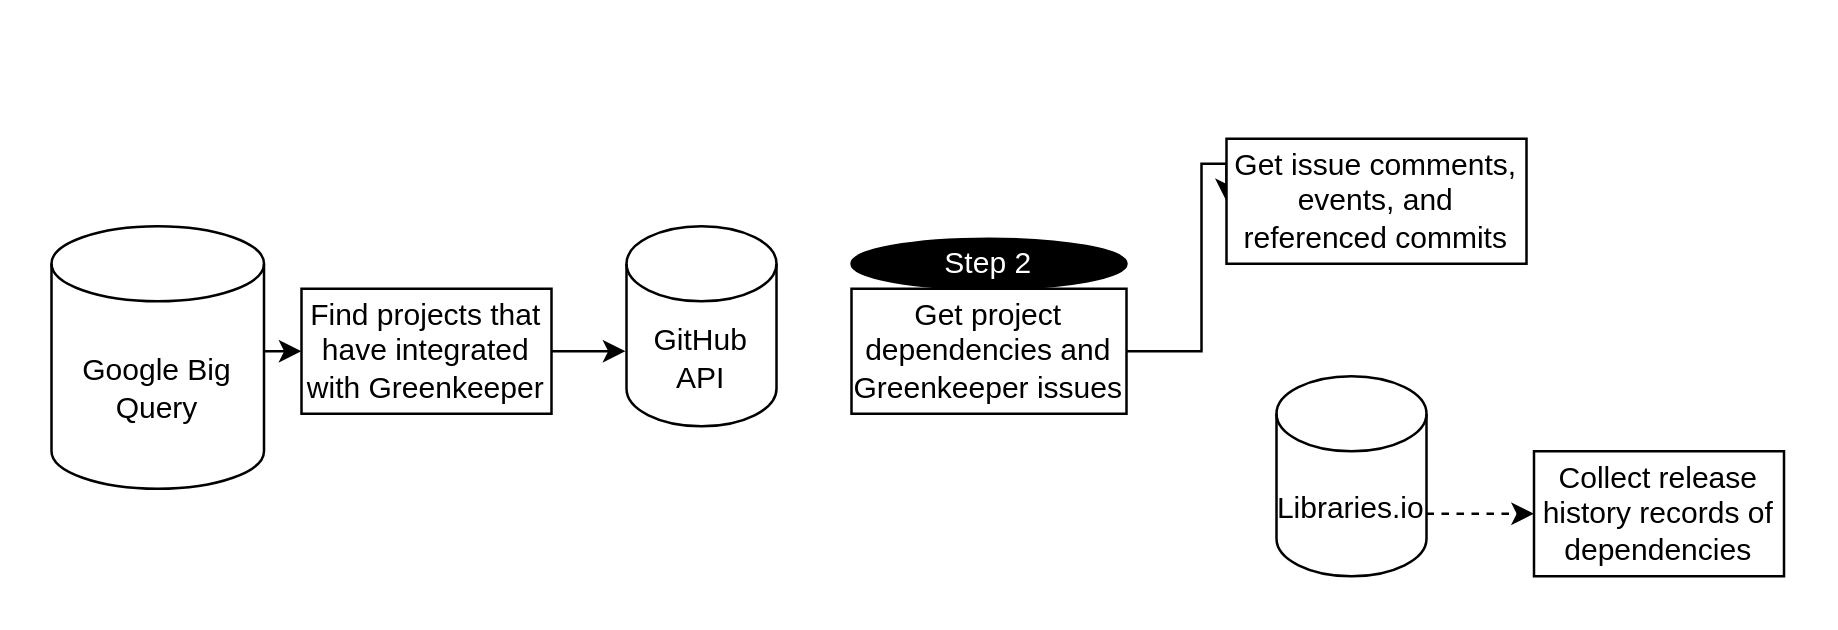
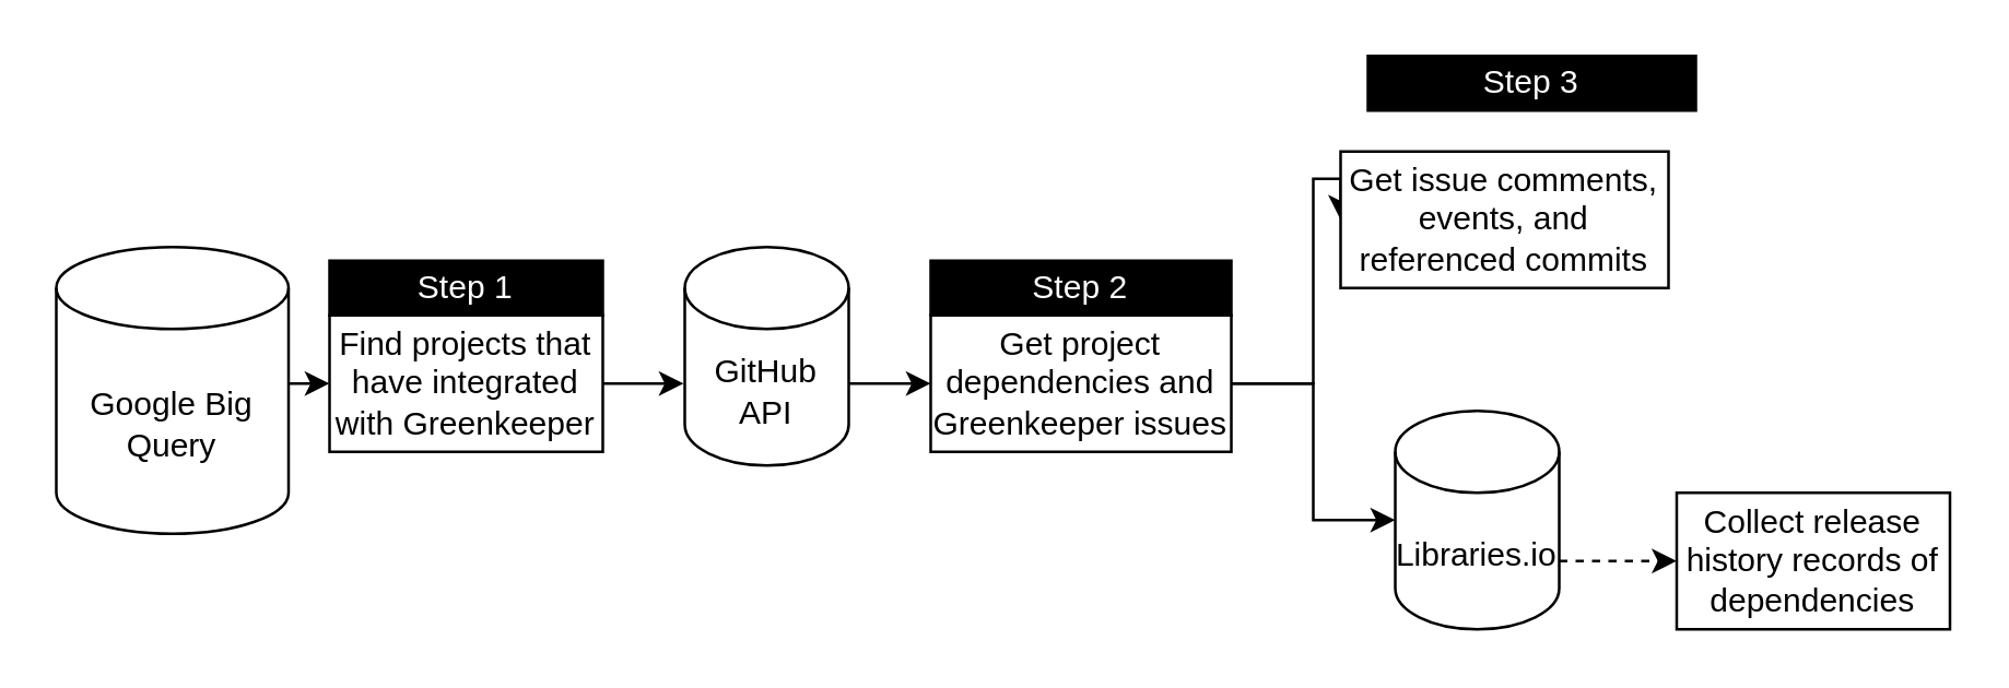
  <mxCell id="0" />
  <mxCell id="1" parent="0" />
  <mxCell id="2" style="edgeStyle=orthogonalEdgeStyle;rounded=0;orthogonalLoop=1;jettySize=auto;html=1;exitX=1;exitY=0.5;exitDx=0;exitDy=0;exitPerimeter=0;entryX=0;entryY=0.5;entryDx=0;entryDy=0;fontColor=#FFFFFF;" edge="1" parent="1" source="3" target="10"><mxGeometry relative="1" as="geometry"><Array as="points"><mxPoint x="80" y="140" /></Array></mxGeometry></mxCell>
  <mxCell id="3" value="Google Big Query" style="shape=cylinder3;whiteSpace=wrap;html=1;boundedLbl=1;backgroundOutline=1;size=15;" vertex="1" parent="1"><mxGeometry x="20" y="90" width="85" height="105" as="geometry" /></mxCell>
+ <mxCell id="4" value="" style="edgeStyle=orthogonalEdgeStyle;rounded=0;orthogonalLoop=1;jettySize=auto;html=1;fontColor=#FFFFFF;entryX=0;entryY=0.5;entryDx=0;entryDy=0;" edge="1" parent="1" source="5" target="14"><mxGeometry relative="1" as="geometry"><Array as="points"><mxPoint x="330" y="140" /><mxPoint x="330" y="140" /></Array></mxGeometry></mxCell>
  <mxCell id="5" value="GitHub API" style="shape=cylinder3;whiteSpace=wrap;html=1;boundedLbl=1;backgroundOutline=1;size=15;" vertex="1" parent="1"><mxGeometry x="250" y="90" width="60" height="80" as="geometry" /></mxCell>
  <mxCell id="6" value="" style="edgeStyle=orthogonalEdgeStyle;rounded=0;orthogonalLoop=1;jettySize=auto;html=1;fontColor=#FFFFFF;dashed=1;" edge="1" parent="1" source="7" target="8"><mxGeometry relative="1" as="geometry"><Array as="points"><mxPoint x="580" y="205" /><mxPoint x="580" y="205" /></Array></mxGeometry></mxCell>
  <mxCell id="7" value="Libraries.io" style="shape=cylinder3;whiteSpace=wrap;html=1;boundedLbl=1;backgroundOutline=1;size=15;" vertex="1" parent="1"><mxGeometry x="510" y="150" width="60" height="80" as="geometry" /></mxCell>
  <mxCell id="8" value="Collect release history records of dependencies" style="rounded=0;whiteSpace=wrap;html=1;" vertex="1" parent="1"><mxGeometry x="613" y="180" width="100" height="50" as="geometry" /></mxCell>
  <mxCell id="9" style="edgeStyle=orthogonalEdgeStyle;rounded=0;orthogonalLoop=1;jettySize=auto;html=1;exitX=1;exitY=0.5;exitDx=0;exitDy=0;fontColor=#FFFFFF;entryX=-0.007;entryY=0.626;entryDx=0;entryDy=0;entryPerimeter=0;" edge="1" parent="1" source="10" target="5"><mxGeometry relative="1" as="geometry" /></mxCell>
  <mxCell id="10" value="Find projects that have integrated with Greenkeeper" style="rounded=0;whiteSpace=wrap;html=1;" vertex="1" parent="1"><mxGeometry x="120" y="115" width="100" height="50" as="geometry" /></mxCell>
+ <mxCell id="11" value="Step 1" style="rounded=0;whiteSpace=wrap;html=1;fillColor=#000000;fontColor=#FFFFFF;" vertex="1" parent="1"><mxGeometry x="120" y="95" width="100" height="20" as="geometry" /></mxCell>
+ <mxCell id="12" value="" style="edgeStyle=orthogonalEdgeStyle;rounded=0;orthogonalLoop=1;jettySize=auto;html=1;fontColor=#FFFFFF;" edge="1" parent="1" source="14" target="7"><mxGeometry relative="1" as="geometry" /></mxCell>
  <mxCell id="13" style="edgeStyle=orthogonalEdgeStyle;rounded=0;orthogonalLoop=1;jettySize=auto;html=1;exitX=1;exitY=0.5;exitDx=0;exitDy=0;entryX=0;entryY=0.5;entryDx=0;entryDy=0;fontColor=#FFFFFF;" edge="1" parent="1" source="14" target="16"><mxGeometry relative="1" as="geometry"><Array as="points"><mxPoint x="480" y="140" /><mxPoint x="480" y="65" /></Array></mxGeometry></mxCell>
  <mxCell id="14" value="Get project dependencies and Greenkeeper issues" style="rounded=0;whiteSpace=wrap;html=1;" vertex="1" parent="1"><mxGeometry x="340" y="115" width="110" height="50" as="geometry" /></mxCell>
- <mxCell id="15" value="Step 2" style="ellipse;whiteSpace=wrap;html=1;fillColor=#000000;fontColor=#FFFFFF;" vertex="1" parent="1"><mxGeometry x="340" y="95" width="110" height="20" as="geometry" /></mxCell>
+ <mxCell id="15" value="Step 2" style="rounded=0;whiteSpace=wrap;html=1;fillColor=#000000;fontColor=#FFFFFF;" vertex="1" parent="1"><mxGeometry x="340" y="95" width="110" height="20" as="geometry" /></mxCell>
  <mxCell id="16" value="Get issue comments, events, and referenced commits" style="rounded=0;whiteSpace=wrap;html=1;" vertex="1" parent="1"><mxGeometry x="490" y="55" width="120" height="50" as="geometry" /></mxCell>
+ <mxCell id="17" value="Step 3" style="rounded=0;whiteSpace=wrap;html=1;fillColor=#000000;fontColor=#FFFFFF;" vertex="1" parent="1"><mxGeometry x="500" y="20" width="120" height="20" as="geometry" /></mxCell>
